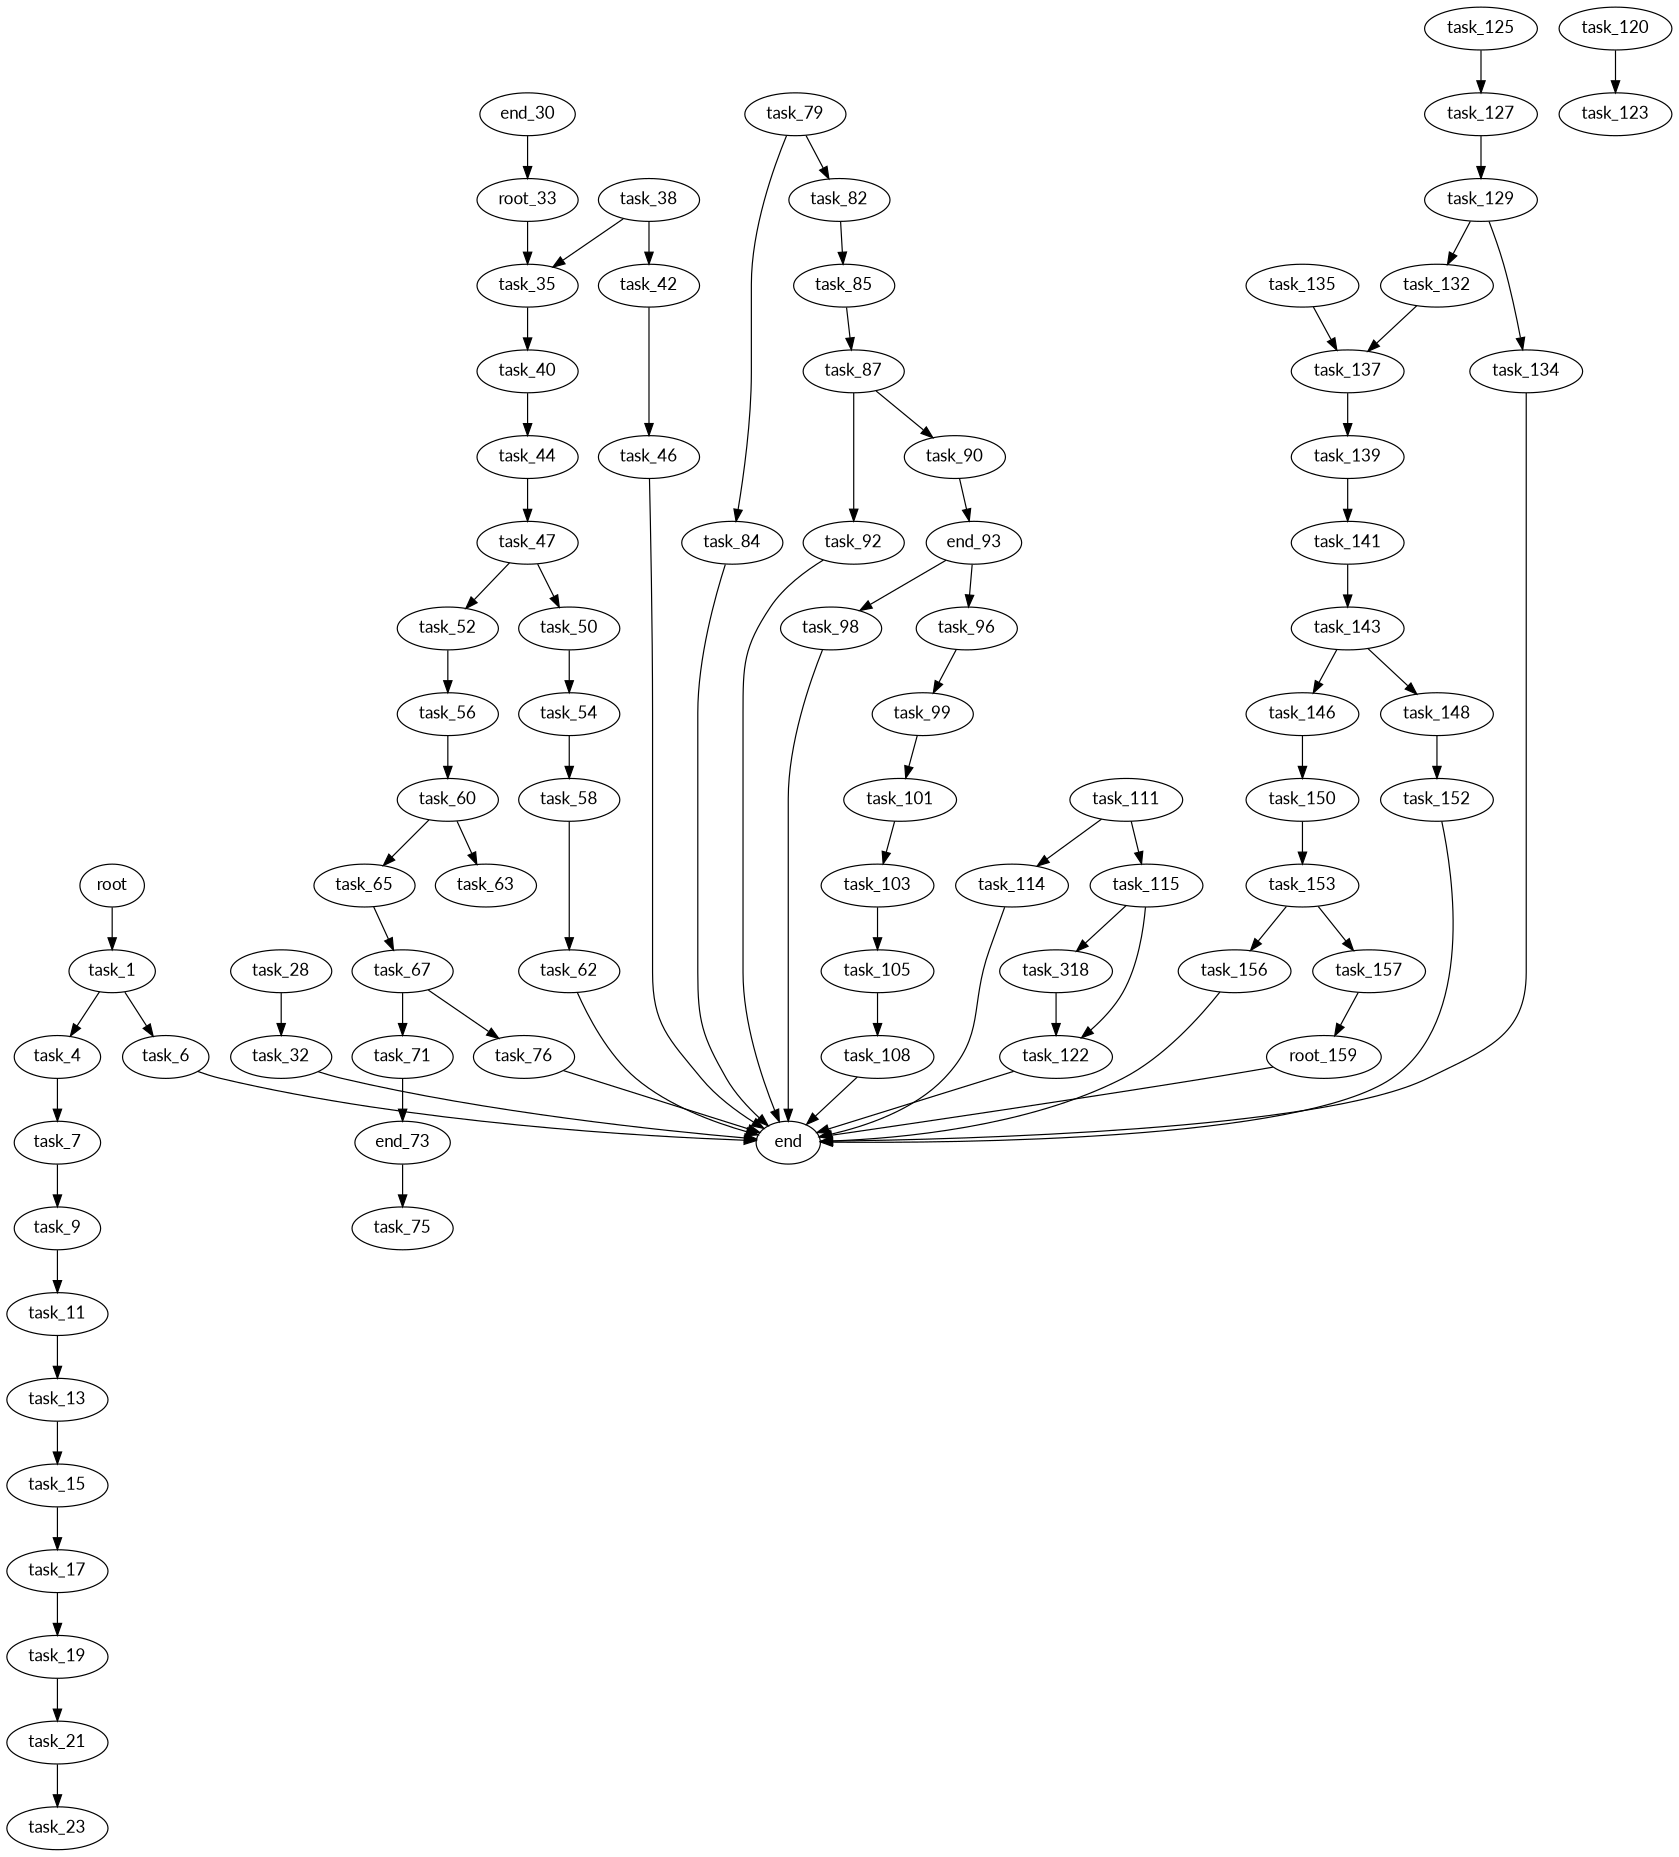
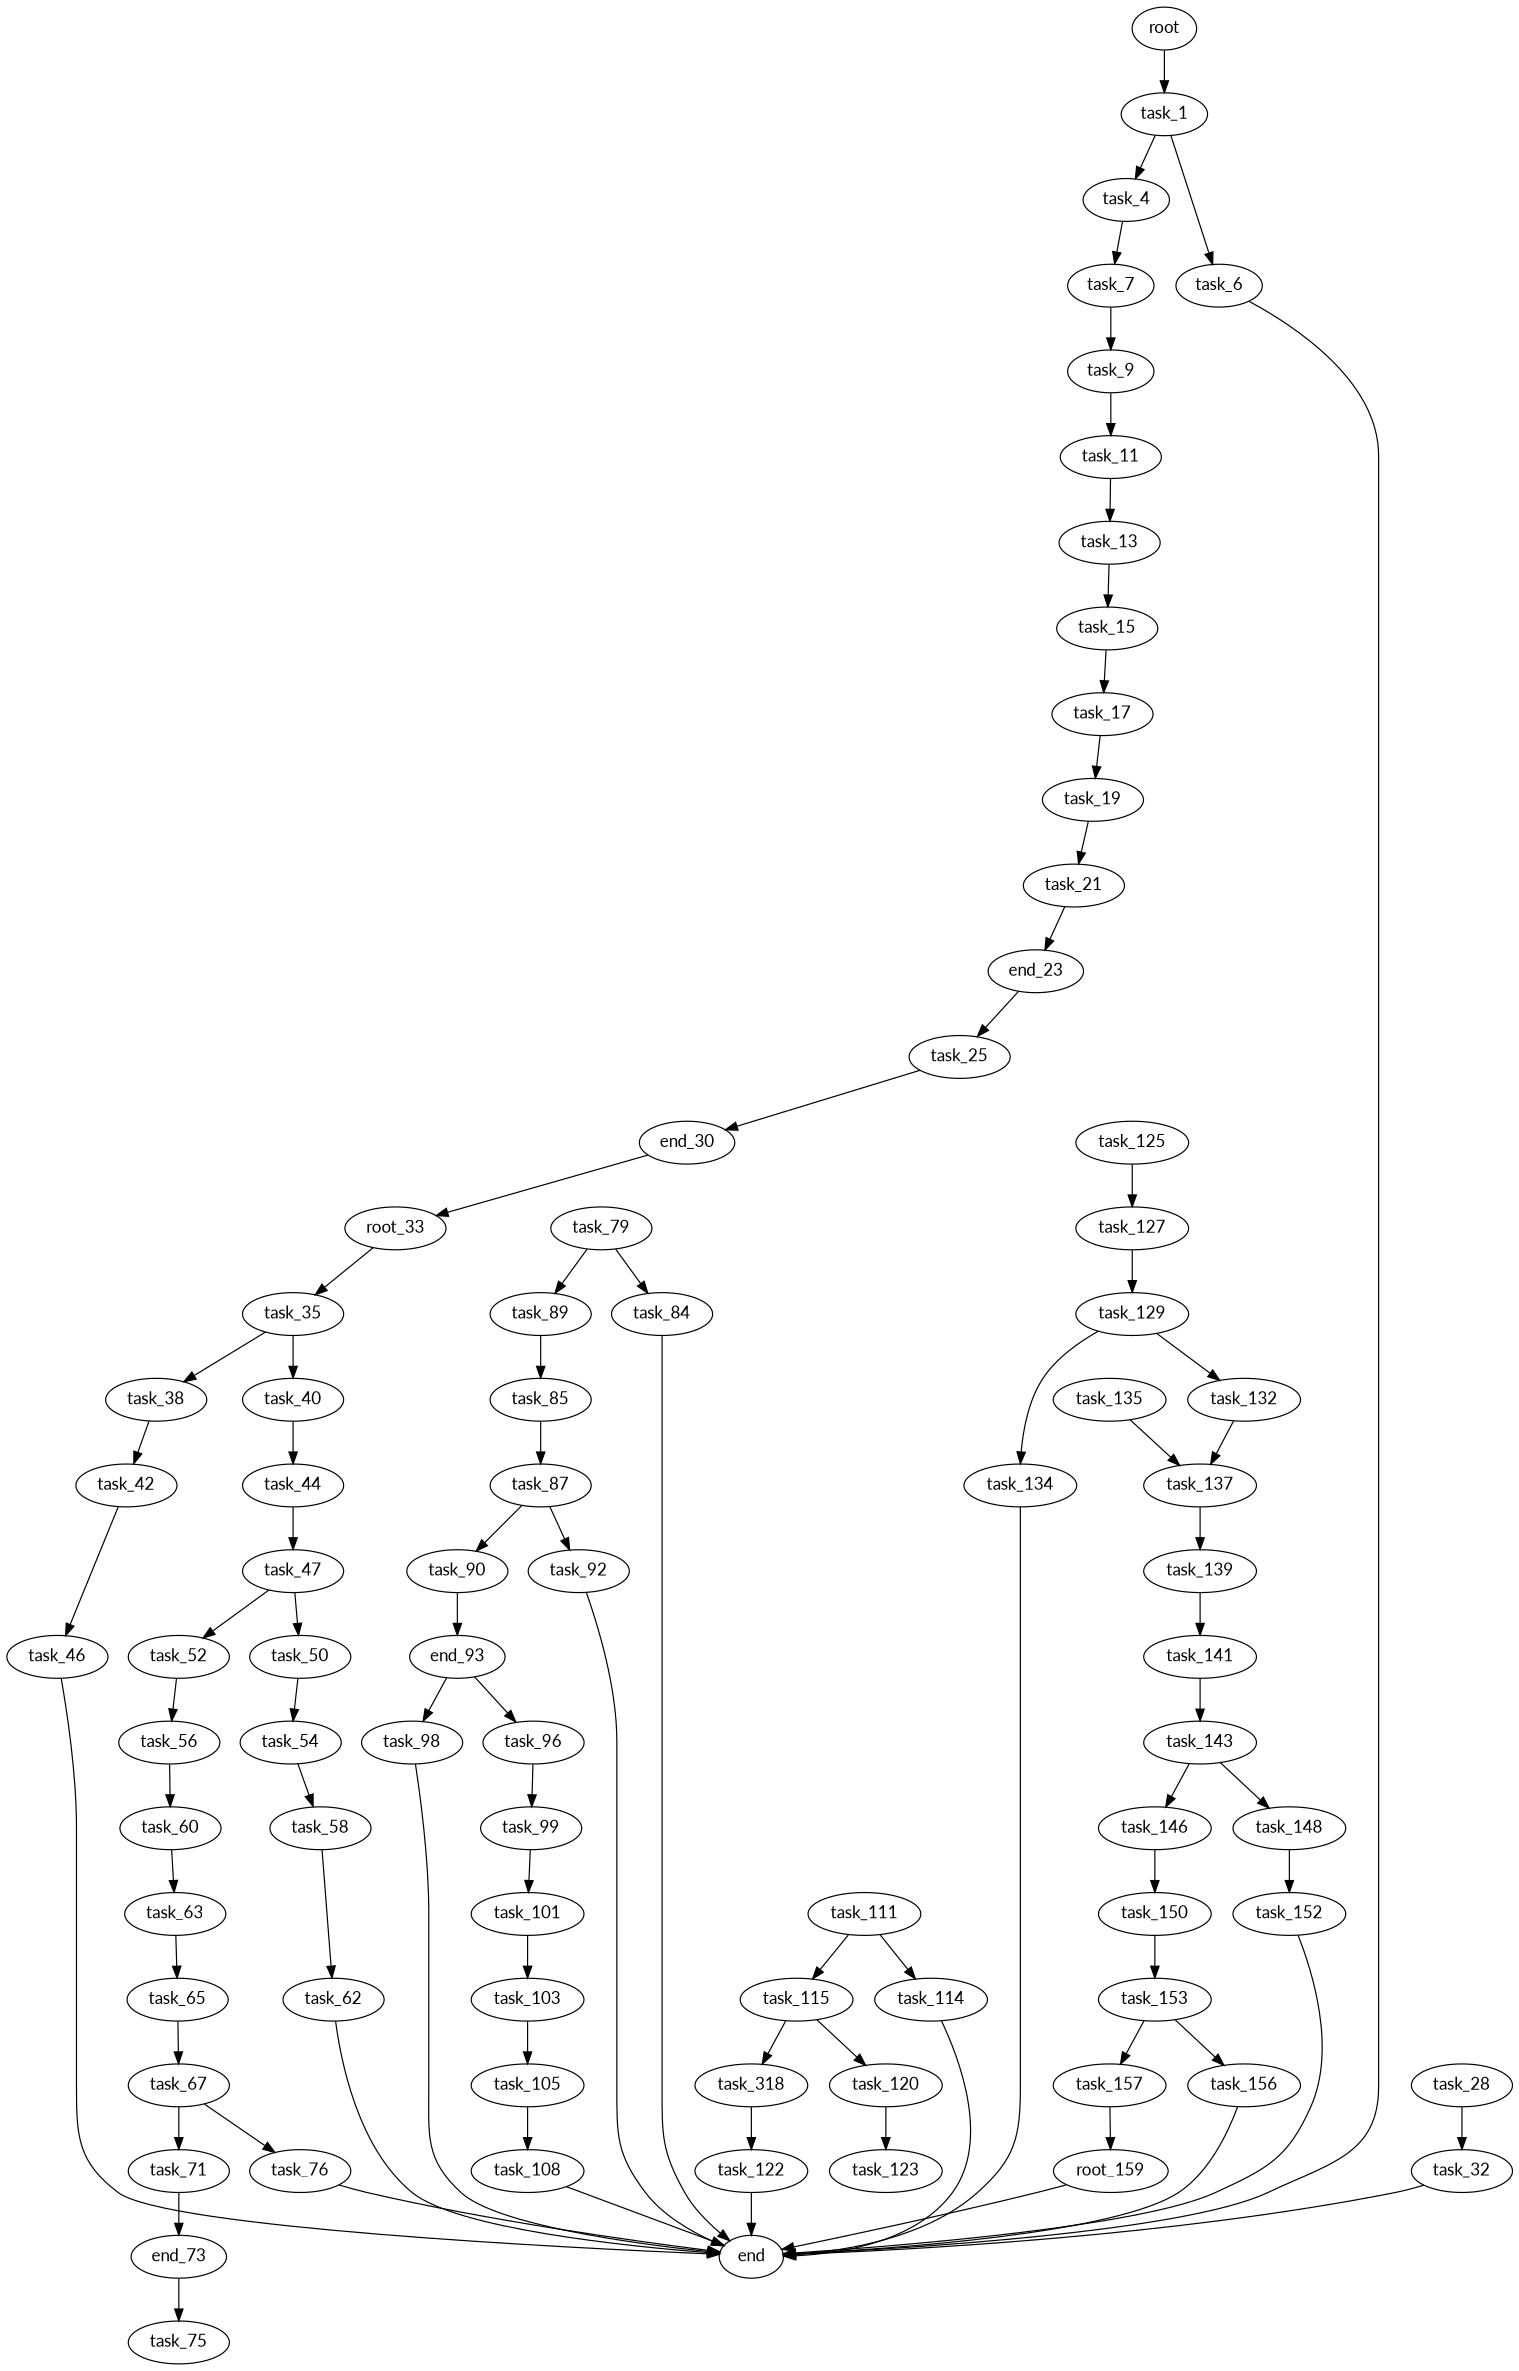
  digraph {
    fontname=Lato
    node [fontname=Lato]
    edge [fontname=Lato]
    root
    task_1
    task_4
    task_6
    task_7
    end
    task_9
    task_11
    task_13
    task_15
    task_17
    task_19
    task_21
-   task_23
+   task_23 [label=end_23]
+   task_25
    n16 [label=end_30]
    task_28
    task_32
    n19 [label=root_33]
    task_35
    task_38
    task_40
    task_42
    task_44
    task_46
    task_47
    task_50
    task_52
    task_54
    task_56
    task_58
    task_60
    task_62
    task_63
    task_65
    task_67
    n37 [label=task_76]
    task_71
    n39 [label=end_73]
    task_75
    task_79
-   task_82
+   task_82 [label=task_89]
    task_84
    task_85
    task_87
    task_90
    task_92
    n48 [label=end_93]
    task_96
    task_98
    task_99
    task_101
    task_103
    task_105
    task_108
    task_111
    task_114
    task_115
    n59 [label=task_318]
    task_120
    task_122
    task_123
    task_125
    task_127
    task_129
    task_132
    task_134
    task_137
    task_135
    task_139
    task_141
    task_143
    task_146
    task_148
    task_150
    task_152
    task_153
    task_156
    task_157
    n80 [label=root_159]
    root -> task_1
    task_1 -> task_4
    task_1 -> task_6
    task_4 -> task_7
    task_6 -> end
    task_7 -> task_9
    task_9 -> task_11
    task_11 -> task_13
    task_13 -> task_15
    task_15 -> task_17
    task_17 -> task_19
    task_19 -> task_21
    task_21 -> task_23
+   task_23 -> task_25
+   task_25 -> n16
    n16 -> n19
    task_28 -> task_32
    task_32 -> end
    n19 -> task_35
-   task_38 -> task_35
+   task_35 -> task_38
    task_35 -> task_40
    task_38 -> task_42
    task_40 -> task_44
    task_42 -> task_46
    task_44 -> task_47
    task_46 -> end
    task_47 -> task_50
    task_47 -> task_52
    task_50 -> task_54
    task_52 -> task_56
    task_54 -> task_58
    task_56 -> task_60
    task_58 -> task_62
    task_60 -> task_63
    task_62 -> end
-   task_60 -> task_65
+   task_63 -> task_65
    task_65 -> task_67
    task_67 -> n37
    task_67 -> task_71
    n37 -> end
    task_71 -> n39
    n39 -> task_75
    task_79 -> task_82
    task_79 -> task_84
    task_82 -> task_85
    task_84 -> end
    task_85 -> task_87
    task_87 -> task_90
    task_87 -> task_92
    task_90 -> n48
    task_92 -> end
    n48 -> task_96
    n48 -> task_98
    task_96 -> task_99
    task_98 -> end
    task_99 -> task_101
    task_101 -> task_103
    task_103 -> task_105
    task_105 -> task_108
    task_108 -> end
    task_111 -> task_114
    task_111 -> task_115
    task_114 -> end
    task_115 -> n59
-   task_115 -> task_122
+   task_115 -> task_120
    n59 -> task_122
    task_120 -> task_123
    task_122 -> end
    task_125 -> task_127
    task_127 -> task_129
    task_129 -> task_132
    task_129 -> task_134
    task_132 -> task_137
    task_134 -> end
    task_137 -> task_139
    task_135 -> task_137
    task_139 -> task_141
    task_141 -> task_143
    task_143 -> task_146
    task_143 -> task_148
    task_146 -> task_150
    task_148 -> task_152
    task_150 -> task_153
    task_152 -> end
    task_153 -> task_156
    task_153 -> task_157
    task_156 -> end
    task_157 -> n80
    n80 -> end
  }
